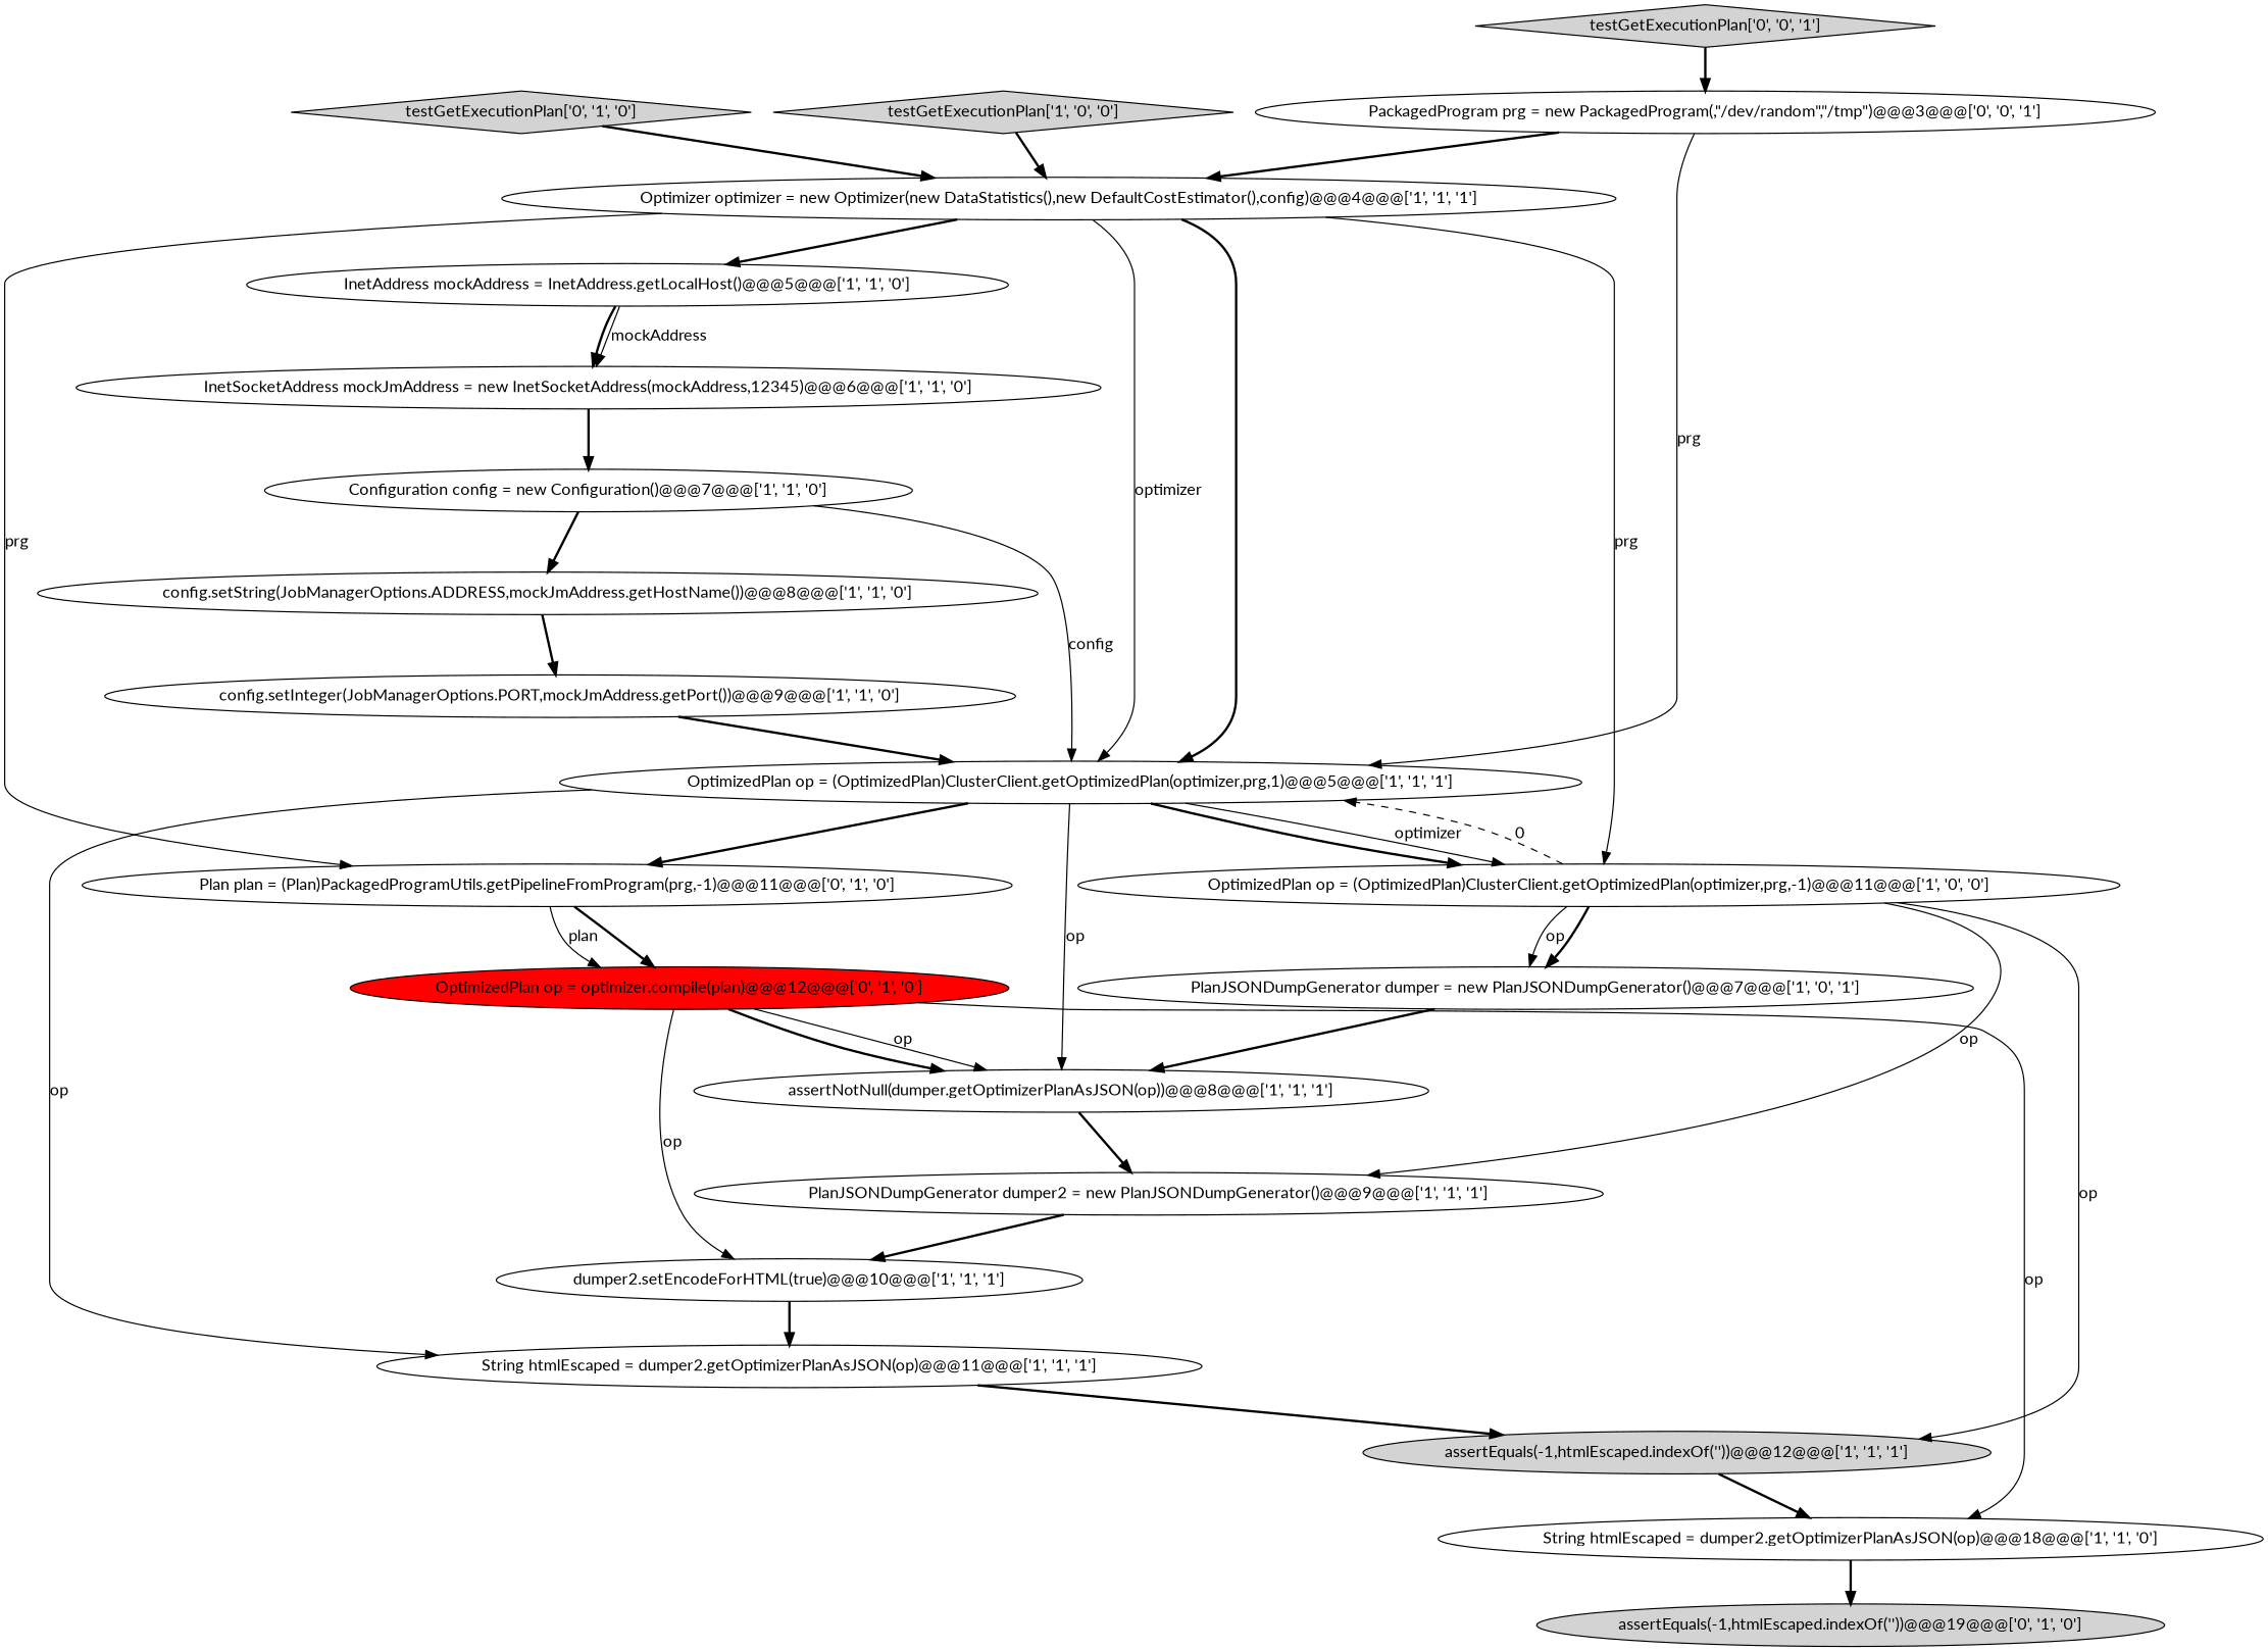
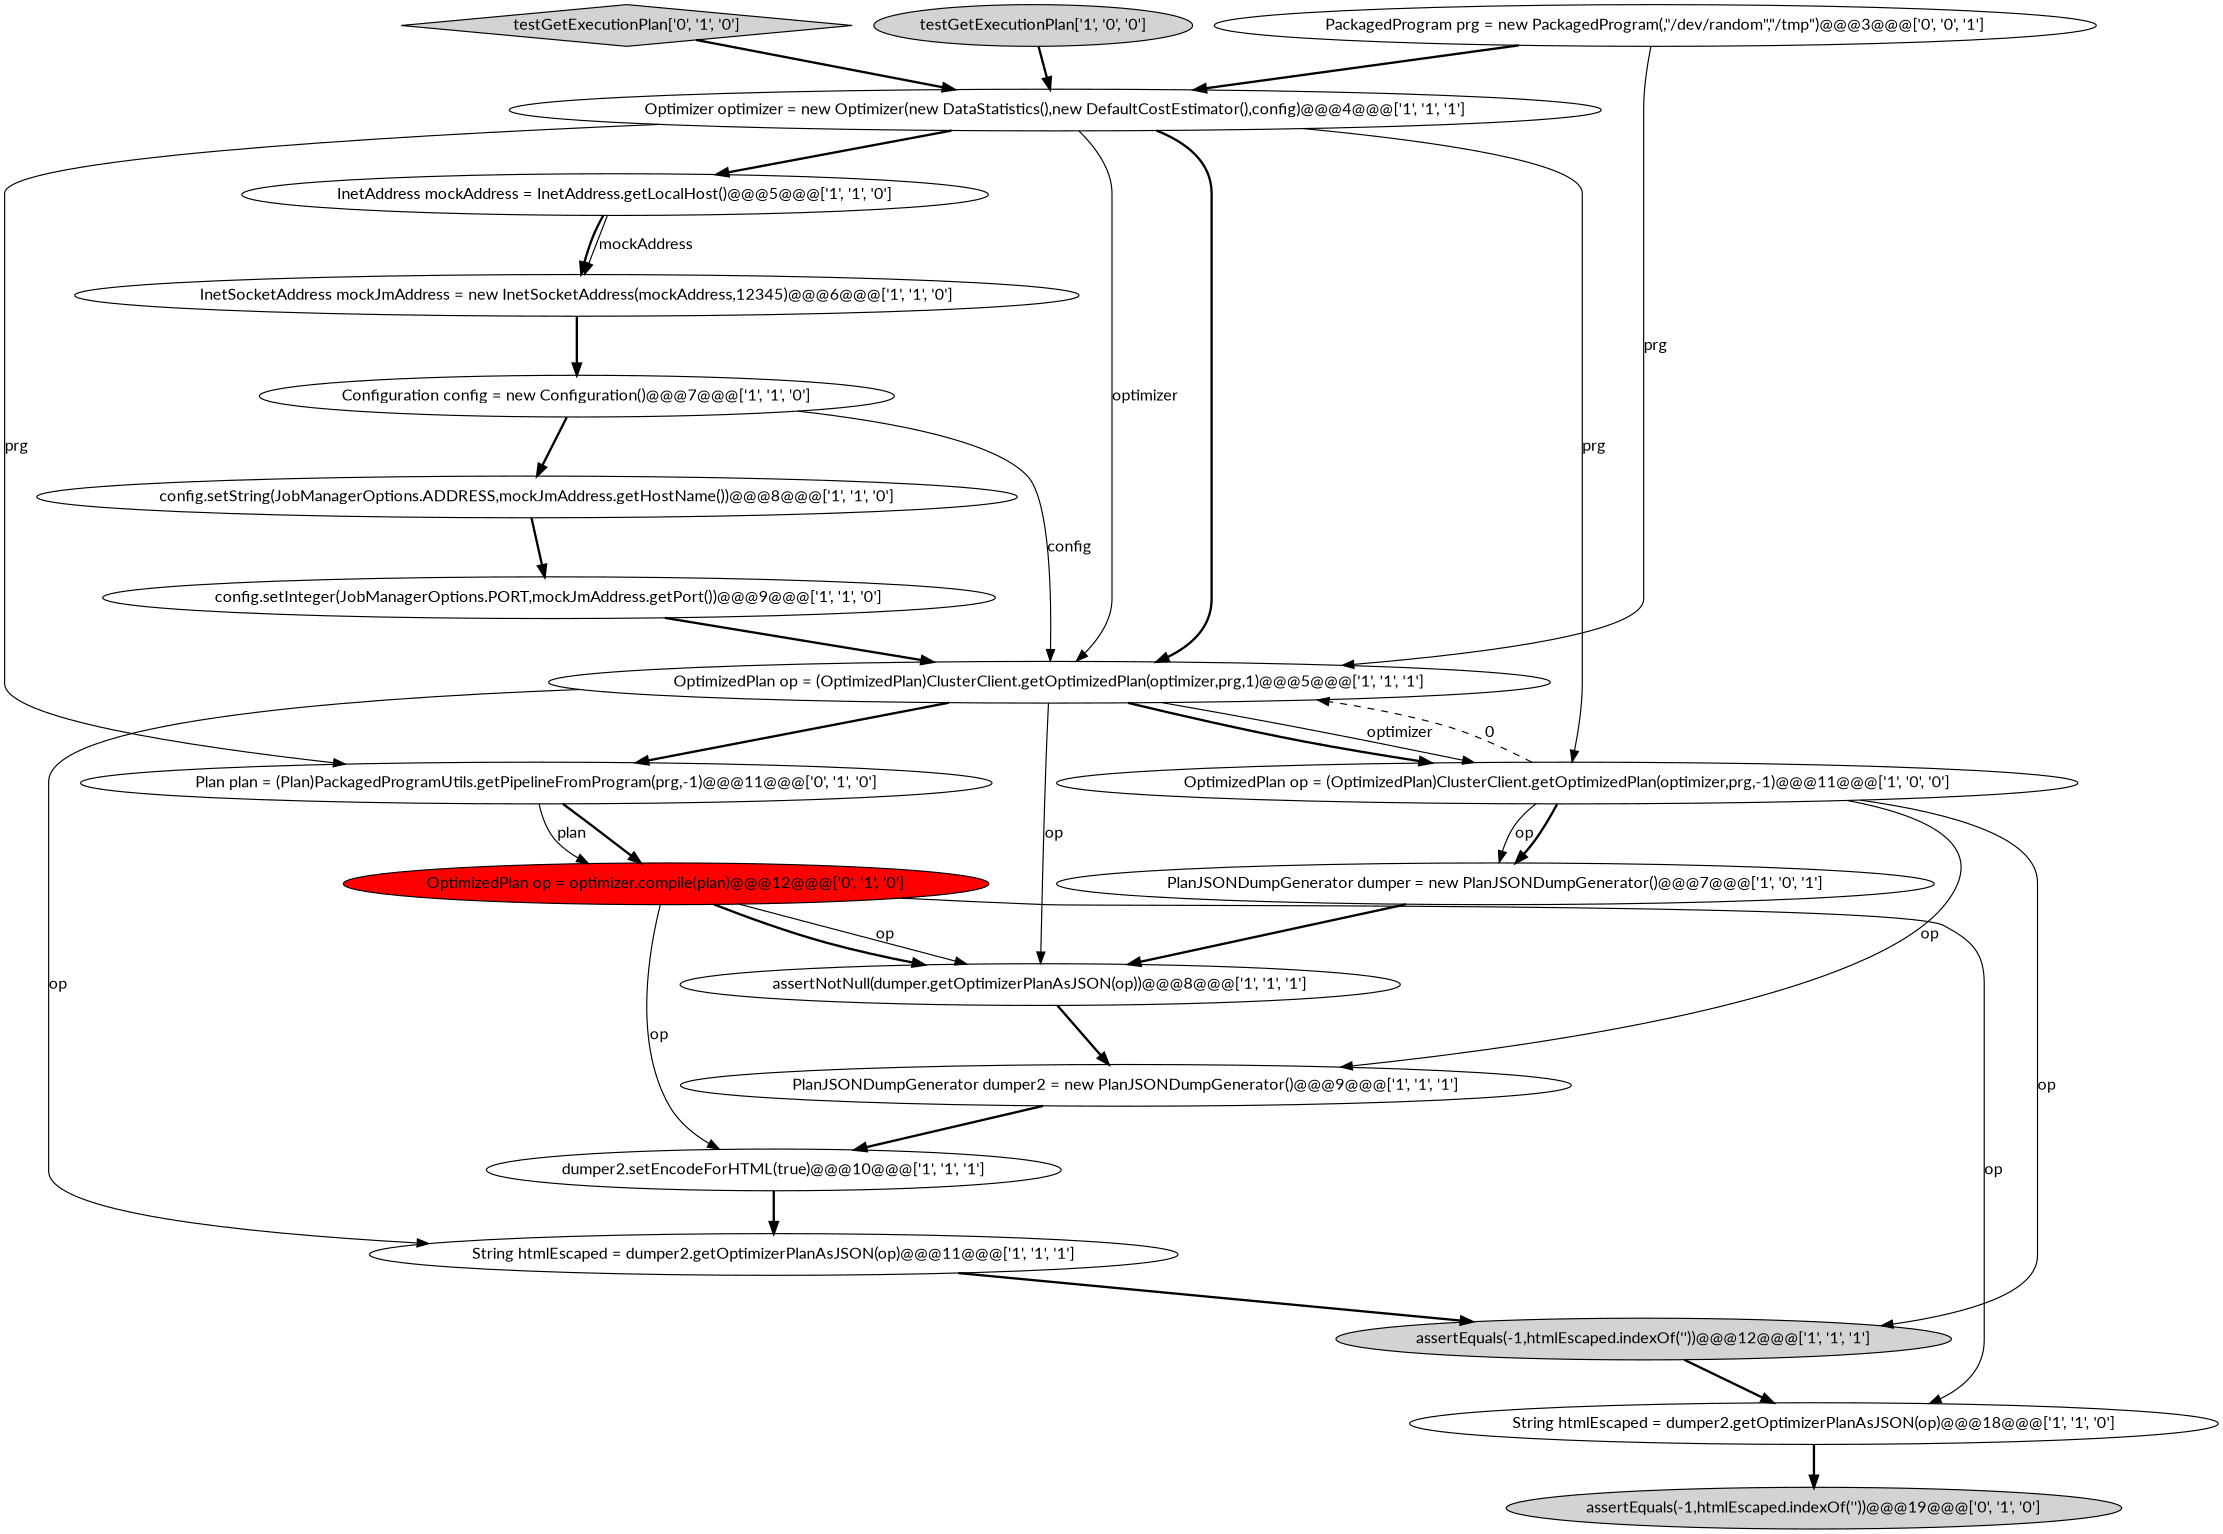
  digraph {
    fontname=Lato
    node [fillcolor=white fontname=Lato shape=ellipse style=filled]
    edge [fontname=Lato style=bold]
    n1 [label="Configuration config = new Configuration()@@@7@@@['1', '1', '0']"]
    n2 [label="config.setString(JobManagerOptions.ADDRESS,mockJmAddress.getHostName())@@@8@@@['1', '1', '0']"]
    n3 [label="OptimizedPlan op = (OptimizedPlan)ClusterClient.getOptimizedPlan(optimizer,prg,1)@@@5@@@['1', '1', '1']"]
    n4 [label="config.setInteger(JobManagerOptions.PORT,mockJmAddress.getPort())@@@9@@@['1', '1', '0']"]
    n5 [label="assertNotNull(dumper.getOptimizerPlanAsJSON(op))@@@8@@@['1', '1', '1']"]
    n6 [label="Plan plan = (Plan)PackagedProgramUtils.getPipelineFromProgram(prg,-1)@@@11@@@['0', '1', '0']"]
    n7 [label="OptimizedPlan op = (OptimizedPlan)ClusterClient.getOptimizedPlan(optimizer,prg,-1)@@@11@@@['1', '0', '0']"]
    n8 [label="String htmlEscaped = dumper2.getOptimizerPlanAsJSON(op)@@@11@@@['1', '1', '1']"]
    n9 [label="InetSocketAddress mockJmAddress = new InetSocketAddress(mockAddress,12345)@@@6@@@['1', '1', '0']"]
    n10 [label="PlanJSONDumpGenerator dumper2 = new PlanJSONDumpGenerator()@@@9@@@['1', '1', '1']"]
    n11 [label="dumper2.setEncodeForHTML(true)@@@10@@@['1', '1', '1']"]
    n12 [fillcolor=red label="OptimizedPlan op = optimizer.compile(plan)@@@12@@@['0', '1', '0']"]
    n13 [label="String htmlEscaped = dumper2.getOptimizerPlanAsJSON(op)@@@18@@@['1', '1', '0']"]
-   n14 [fillcolor=lightgray label="testGetExecutionPlan['1', '0', '0']" shape=diamond]
+   n14 [fillcolor=lightgray label="testGetExecutionPlan['1', '0', '0']"]
    n15 [label="Optimizer optimizer = new Optimizer(new DataStatistics(),new DefaultCostEstimator(),config)@@@4@@@['1', '1', '1']"]
    n16 [label="InetAddress mockAddress = InetAddress.getLocalHost()@@@5@@@['1', '1', '0']"]
    n17 [label="PlanJSONDumpGenerator dumper = new PlanJSONDumpGenerator()@@@7@@@['1', '0', '1']"]
    n18 [fillcolor=lightgray label="assertEquals(-1,htmlEscaped.indexOf('\'))@@@12@@@['1', '1', '1']"]
    n19 [fillcolor=lightgray label="testGetExecutionPlan['0', '1', '0']" shape=diamond]
    n20 [label="PackagedProgram prg = new PackagedProgram(,\"/dev/random\",\"/tmp\")@@@3@@@['0', '0', '1']"]
    n21 [fillcolor=lightgray label="assertEquals(-1,htmlEscaped.indexOf('\'))@@@19@@@['0', '1', '0']"]
-   n22 [fillcolor=lightgray label="testGetExecutionPlan['0', '0', '1']" shape=diamond]
    n1 -> n2
    n1 -> n3 [label=config style=solid]
    n2 -> n4
    n3 -> n5 [label=op style=solid]
    n3 -> n6
    n3 -> n7
    n3 -> n7 [label=optimizer style=solid]
    n3 -> n8 [label=op style=solid]
    n4 -> n3
    n5 -> n10
    n6 -> n12
    n6 -> n12 [label=plan style=solid]
    n7 -> n3 [label=0 style=dashed]
    n7 -> n10 [label=op style=solid]
    n7 -> n17 [label=op style=solid]
    n7 -> n17
    n7 -> n18 [label=op style=solid]
    n8 -> n18
    n9 -> n1
    n10 -> n11
    n11 -> n8
    n12 -> n5 [label=op style=solid]
    n12 -> n5
    n12 -> n11 [label=op style=solid]
    n12 -> n13 [label=op style=solid]
    n13 -> n21
    n14 -> n15
    n15 -> n3
    n15 -> n3 [label=optimizer style=solid]
    n15 -> n6 [label=prg style=solid]
    n15 -> n7 [label=prg style=solid]
    n15 -> n16
    n16 -> n9
    n16 -> n9 [label=mockAddress style=solid]
    n17 -> n5
    n18 -> n13
    n19 -> n15
    n20 -> n3 [label=prg style=solid]
    n20 -> n15
-   n22 -> n20
  }
